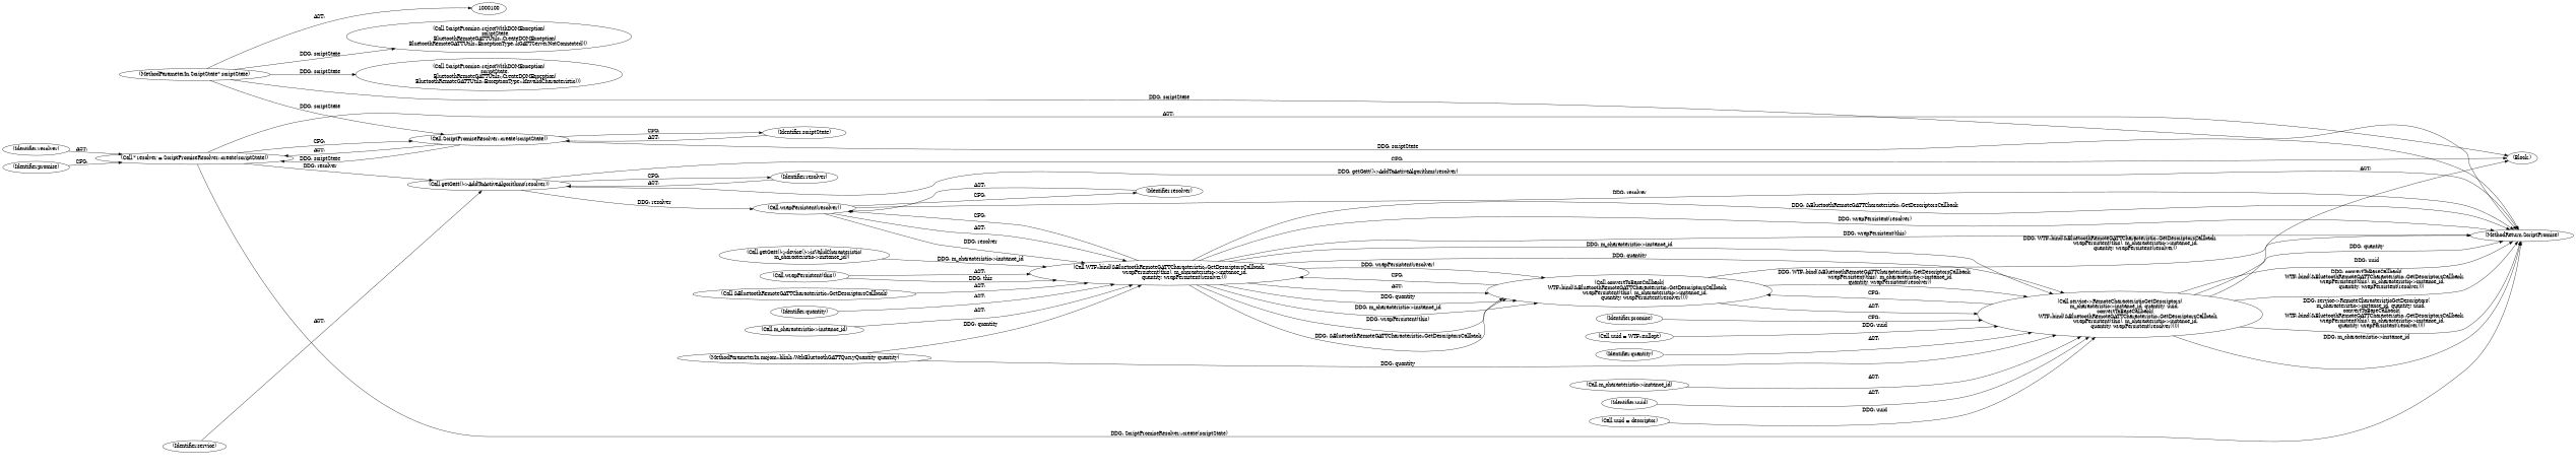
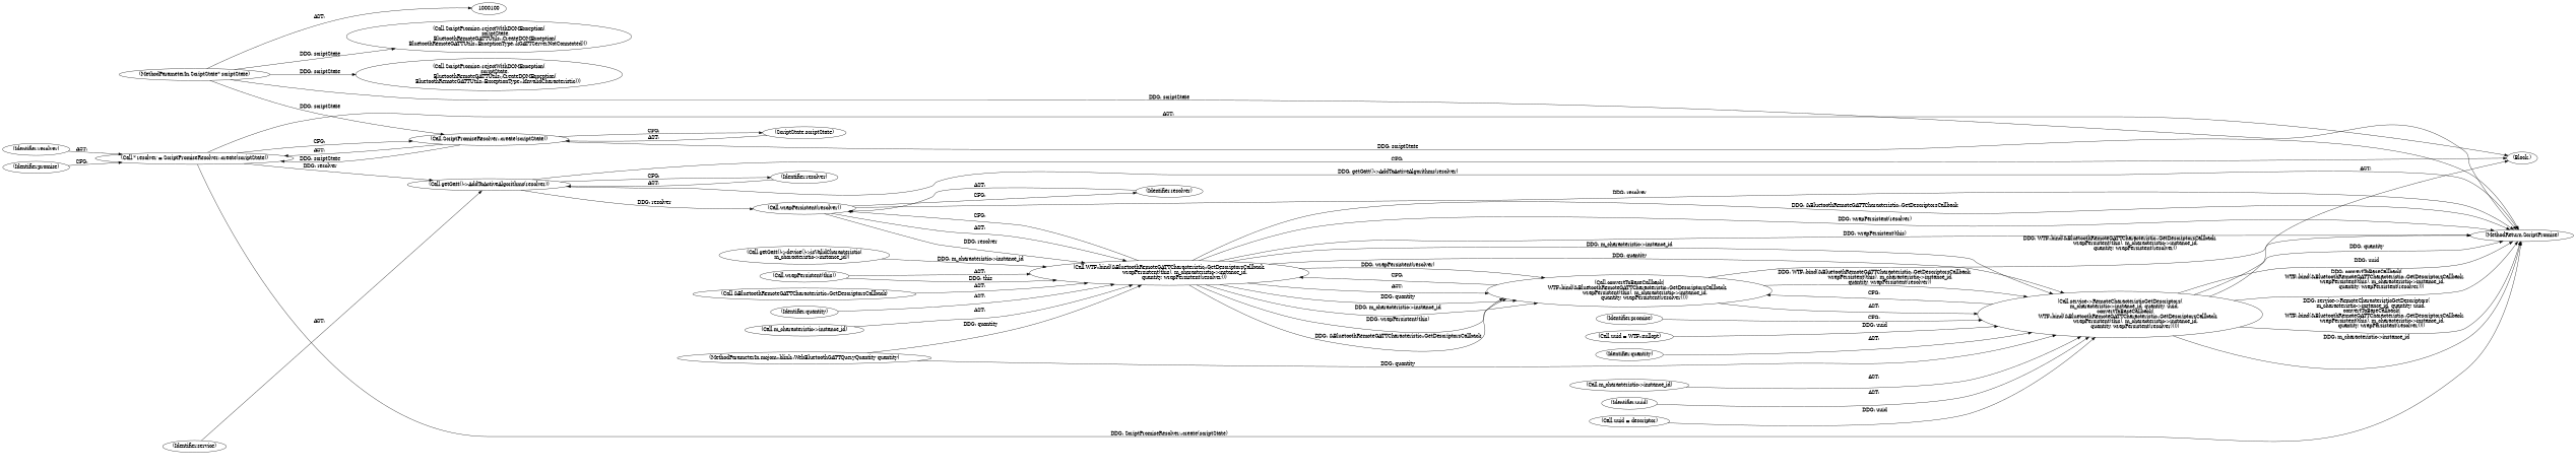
  digraph {
    rankdir=LR
    n1 [label="(Call,getGatt()->AddToActiveAlgorithms(resolver))"]
    n2 [label="(Call,wrapPersistent(resolver))"]
    n3 [label="(Identifier,resolver)"]
    n4 [label="(Block,)"]
    n5 [label="(MethodReturn,ScriptPromise)"]
    n6 [label="(Call,WTF::bind(&BluetoothRemoteGATTCharacteristic::GetDescriptorsCallback,\n                     wrapPersistent(this), m_characteristic->instance_id,\n                    quantity, wrapPersistent(resolver)))"]
    n7 [label="(Identifier,resolver)"]
    n8 [label="(Call,* resolver = ScriptPromiseResolver::create(scriptState))"]
    n9 [label="(Call,ScriptPromiseResolver::create(scriptState))"]
-   n10 [label="(Identifier,scriptState)"]
+   n10 [label="(ScriptState,scriptState)"]
    n11 [label="(MethodParameterIn,ScriptState* scriptState)"]
    n12 [label="(Call,ScriptPromise::rejectWithDOMException(\n         scriptState,\n        BluetoothRemoteGATTUtils::CreateDOMException(\n            BluetoothRemoteGATTUtils::ExceptionType::kGATTServerNotConnected)))"]
    n13 [label="(Call,ScriptPromise::rejectWithDOMException(\n        scriptState,\n        BluetoothRemoteGATTUtils::CreateDOMException(\n            BluetoothRemoteGATTUtils::ExceptionType::kInvalidCharacteristic)))"]
    1000100
    n15 [label="(Call,service->RemoteCharacteristicGetDescriptors(\n      m_characteristic->instance_id, quantity, uuid,\n       convertToBaseCallback(\n           WTF::bind(&BluetoothRemoteGATTCharacteristic::GetDescriptorsCallback,\n                     wrapPersistent(this), m_characteristic->instance_id,\n                    quantity, wrapPersistent(resolver)))))"]
    n16 [label="(Call,convertToBaseCallback(\n           WTF::bind(&BluetoothRemoteGATTCharacteristic::GetDescriptorsCallback,\n                     wrapPersistent(this), m_characteristic->instance_id,\n                    quantity, wrapPersistent(resolver))))"]
    n17 [label="(Call,&BluetoothRemoteGATTCharacteristic::GetDescriptorsCallback)"]
    n18 [label="(Identifier,resolver)"]
    n19 [label="(Identifier,promise)"]
    n20 [label="(Identifier,quantity)"]
    n21 [label="(Call,uuid = WTF::nullopt)"]
    n22 [label="(Call,m_characteristic->instance_id)"]
    n23 [label="(Call,getGatt()->device()->isValidCharacteristic(\n          m_characteristic->instance_id))"]
    n24 [label="(Identifier,promise)"]
    n25 [label="(MethodParameterIn,mojom::blink::WebBluetoothGATTQueryQuantity quantity)"]
    n26 [label="(Call,wrapPersistent(this))"]
    n27 [label="(Identifier,quantity)"]
    n28 [label="(Call,m_characteristic->instance_id)"]
    n29 [label="(Identifier,service)"]
    n30 [label="(Identifier,uuid)"]
    n31 [label="(Call,uuid = descriptor)"]
    n1 -> n2 [label="DDG: resolver"]
    n1 -> n3 [label="CFG: "]
    n1 -> n4 [label="CFG: "]
    n1 -> n5 [label="DDG: getGatt()->AddToActiveAlgorithms(resolver)"]
    n2 -> n5 [label="DDG: resolver"]
    n2 -> n6 [label="AST: "]
    n2 -> n6 [label="DDG: resolver"]
    n2 -> n7 [label="CFG: "]
    n3 -> n1 [label="AST: "]
    n6 -> n2 [label="CFG: "]
    n6 -> n5 [label="DDG: &BluetoothRemoteGATTCharacteristic::GetDescriptorsCallback"]
    n6 -> n5 [label="DDG: wrapPersistent(resolver)"]
    n6 -> n5 [label="DDG: wrapPersistent(this)"]
    n6 -> n15 [label="DDG: m_characteristic->instance_id"]
    n6 -> n15 [label="DDG: quantity"]
    n6 -> n16 [label="AST: "]
    n6 -> n16 [label="DDG: quantity"]
    n6 -> n16 [label="DDG: m_characteristic->instance_id"]
    n6 -> n16 [label="DDG: wrapPersistent(this)"]
    n6 -> n16 [label="DDG: &BluetoothRemoteGATTCharacteristic::GetDescriptorsCallback"]
    n6 -> n16 [label="DDG: wrapPersistent(resolver)"]
    n7 -> n2 [label="AST: "]
    n8 -> n1 [label="DDG: resolver"]
    n8 -> n4 [label="AST: "]
    n8 -> n5 [label="DDG: ScriptPromiseResolver::create(scriptState)"]
    n8 -> n9 [label="CFG: "]
    n9 -> n5 [label="DDG: scriptState"]
    n9 -> n8 [label="AST: "]
    n9 -> n8 [label="DDG: scriptState"]
    n9 -> n10 [label="CFG: "]
    n10 -> n9 [label="AST: "]
    n11 -> n5 [label="DDG: scriptState"]
    n11 -> n9 [label="DDG: scriptState"]
    n11 -> n12 [label="DDG: scriptState"]
    n11 -> n13 [label="DDG: scriptState"]
    n11 -> 1000100 [label="AST: "]
    n15 -> n4 [label="AST: "]
    n15 -> n5 [label="DDG: convertToBaseCallback(\n           WTF::bind(&BluetoothRemoteGATTCharacteristic::GetDescriptorsCallback,\n                     wrapPersistent(this), m_characteristic->instance_id,\n                    quantity, wrapPersistent(resolver)))"]
    n15 -> n5 [label="DDG: service->RemoteCharacteristicGetDescriptors(\n      m_characteristic->instance_id, quantity, uuid,\n       convertToBaseCallback(\n           WTF::bind(&BluetoothRemoteGATTCharacteristic::GetDescriptorsCallback,\n                     wrapPersistent(this), m_characteristic->instance_id,\n                    quantity, wrapPersistent(resolver))))"]
    n15 -> n5 [label="DDG: m_characteristic->instance_id"]
    n15 -> n5 [label="DDG: quantity"]
    n15 -> n5 [label="DDG: uuid"]
    n15 -> n16 [label="CFG: "]
    n16 -> n5 [label="DDG: WTF::bind(&BluetoothRemoteGATTCharacteristic::GetDescriptorsCallback,\n                     wrapPersistent(this), m_characteristic->instance_id,\n                    quantity, wrapPersistent(resolver))"]
    n16 -> n6 [label="CFG: "]
    n16 -> n15 [label="AST: "]
    n16 -> n15 [label="DDG: WTF::bind(&BluetoothRemoteGATTCharacteristic::GetDescriptorsCallback,\n                     wrapPersistent(this), m_characteristic->instance_id,\n                    quantity, wrapPersistent(resolver))"]
    n17 -> n6 [label="AST: "]
    n18 -> n8 [label="AST: "]
    n19 -> n15 [label="CFG: "]
    n20 -> n6 [label="AST: "]
    n21 -> n15 [label="DDG: uuid"]
    n22 -> n6 [label="AST: "]
    n23 -> n6 [label="DDG: m_characteristic->instance_id"]
    n24 -> n8 [label="CFG: "]
    n25 -> n6 [label="DDG: quantity"]
    n25 -> n15 [label="DDG: quantity"]
    n26 -> n6 [label="AST: "]
    n26 -> n6 [label="DDG: this"]
    n27 -> n15 [label="AST: "]
    n28 -> n15 [label="AST: "]
    n29 -> n1 [label="AST: "]
    n30 -> n15 [label="AST: "]
    n31 -> n15 [label="DDG: uuid"]
  }
